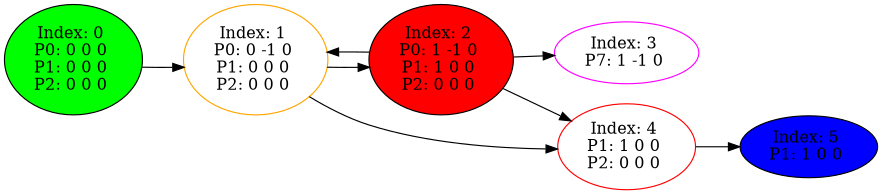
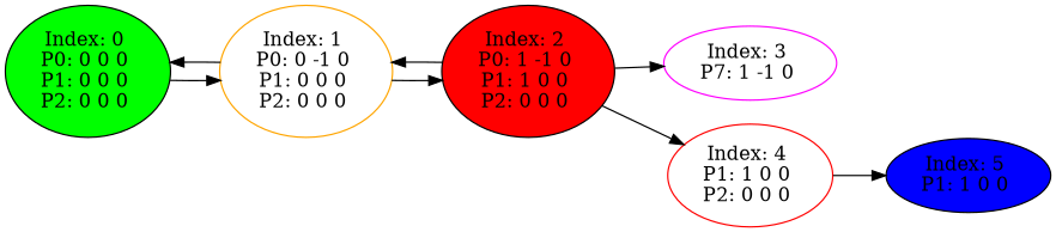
  digraph {
    color=black
    rankdir=LR
    n1 [fillcolor=green label="Index: 0 \nP0: 0 0 0 \nP1: 0 0 0 \nP2: 0 0 0 \n" style=filled]
    n2 [color=orange label="Index: 1 \nP0: 0 -1 0 \nP1: 0 0 0 \nP2: 0 0 0 \n"]
    n3 [fillcolor=red label="Index: 2 \nP0: 1 -1 0 \nP1: 1 0 0 \nP2: 0 0 0 \n" style=filled]
    n4 [color=fuchsia label="Index: 3 \nP7: 1 -1 0 \n"]
    n5 [color=red label="Index: 4 \nP1: 1 0 0 \nP2: 0 0 0 \n"]
    n6 [fillcolor=blue label="Index: 5 \nP1: 1 0 0 \n" style=filled]
    n1 -> n2
-   n2 -> n5
+   n2 -> n1
    n2 -> n3
    n3 -> n2
    n3 -> n4
    n3 -> n5
    n5 -> n6
  }
